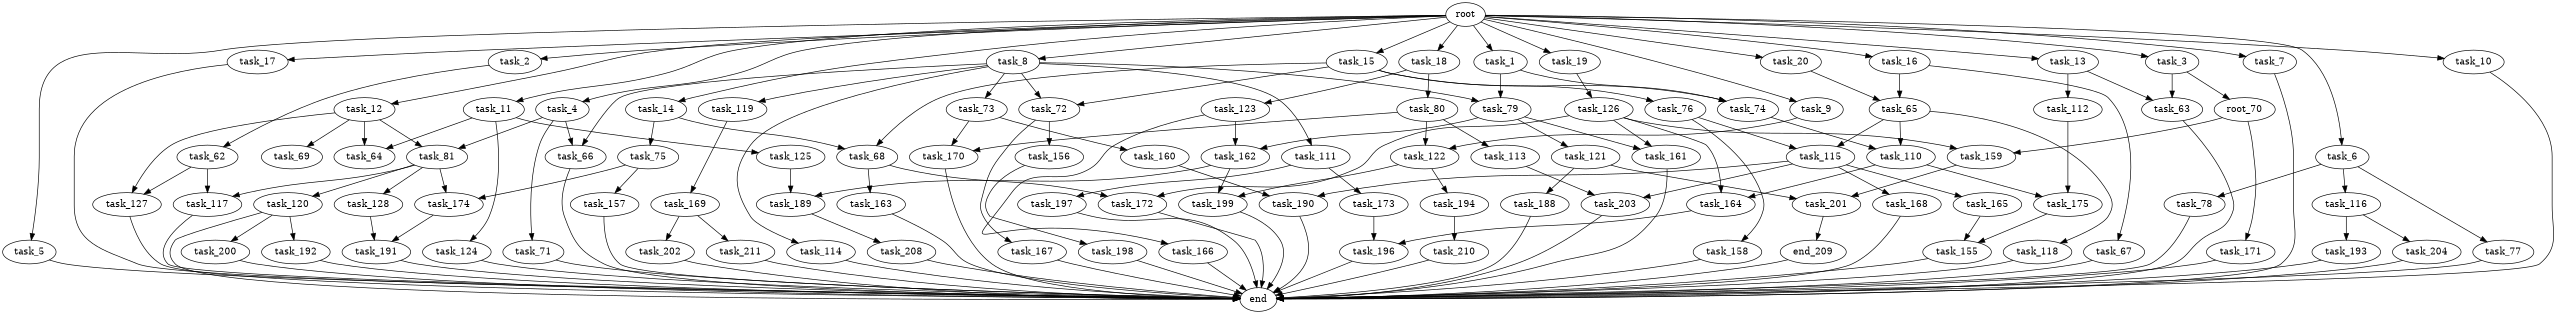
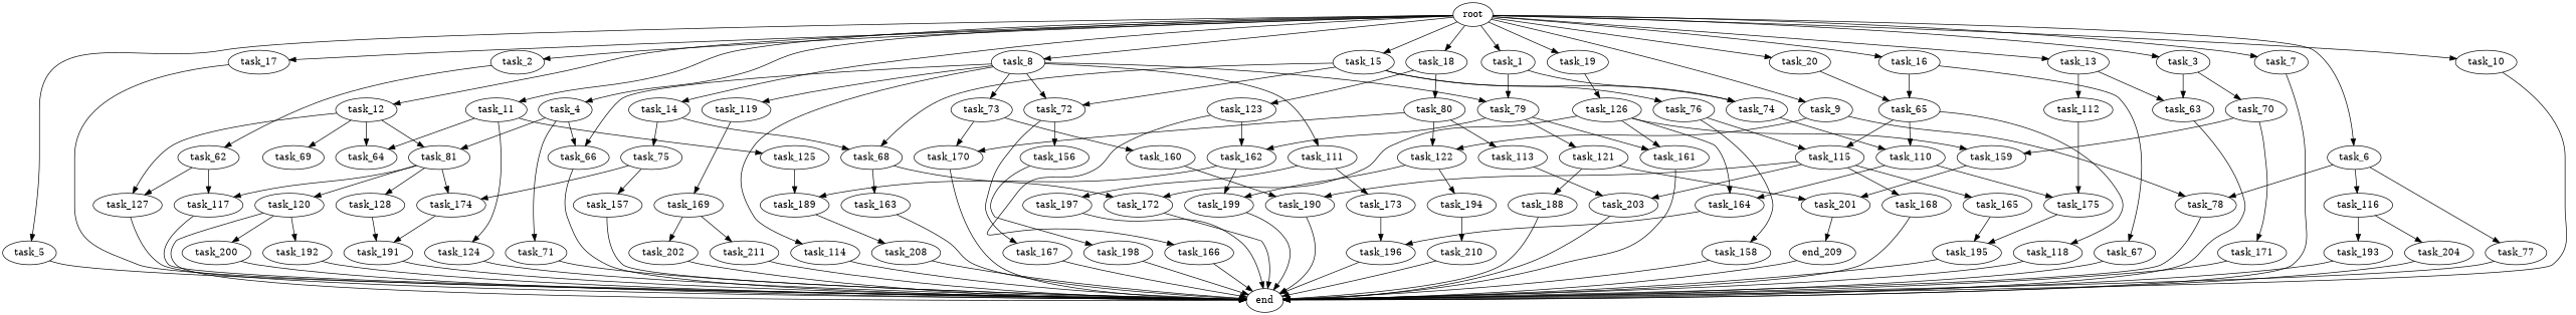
  digraph {
    task_67
    end
    task_193
    task_12
    task_64
    task_69
    task_81
    task_127
    task_117
    task_174
    task_120
    task_128
    n13 [label=end_209]
    task_201
    task_5
    task_162
    task_199
    task_189
    task_208
    task_63
    task_196
    task_164
    task_17
    task_2
    task_62
    task_121
    task_188
    task_168
    task_197
    task_166
    task_169
    task_202
    task_211
    task_79
    task_161
    task_198
    task_77
    task_163
    task_11
    task_125
    task_124
    task_71
    task_167
    task_15
    task_72
    task_74
    task_68
    task_76
    task_156
    task_110
    task_172
    task_115
    task_158
    task_191
    task_190
    task_165
    task_203
    root
    task_8
    task_18
    task_1
    task_3
    task_7
    task_9
    task_4
    task_16
    task_19
    task_20
    task_6
    task_13
    task_10
    task_14
    task_119
    task_114
    task_66
    task_73
    task_111
    task_123
    task_80
-   task_70 [label=root_70]
+   task_70
    task_122
    task_78
    task_65
    task_126
    task_116
    task_112
    task_75
    task_175
    task_160
    task_170
    task_173
    task_113
    task_194
    task_210
    task_200
    task_192
    task_159
-   task_195 [label=task_155]
+   task_195
    task_204
    task_171
    task_157
    task_118
    task_67 -> end
    task_193 -> end
    task_12 -> task_64
    task_12 -> task_69
    task_12 -> task_81
    task_12 -> task_127
    task_81 -> task_117
    task_81 -> task_174
    task_81 -> task_120
    task_81 -> task_128
    task_127 -> end
    task_117 -> end
    task_174 -> task_191
    task_120 -> end
    task_120 -> task_200
    task_120 -> task_192
    task_128 -> task_191
    n13 -> end
    task_201 -> n13
    task_5 -> end
    task_162 -> task_199
    task_162 -> task_189
    task_199 -> end
    task_189 -> task_208
    task_208 -> end
    task_63 -> end
    task_196 -> end
    task_164 -> task_196
    task_17 -> end
    task_2 -> task_62
    task_62 -> task_127
    task_62 -> task_117
    task_121 -> task_201
    task_121 -> task_188
    task_188 -> end
    task_168 -> end
    task_197 -> end
    task_166 -> end
    task_169 -> task_202
    task_169 -> task_211
    task_202 -> end
    task_211 -> end
    task_79 -> task_162
    task_79 -> task_121
    task_79 -> task_161
    task_161 -> end
    task_198 -> end
    task_77 -> end
    task_163 -> end
    task_11 -> task_64
    task_11 -> task_125
    task_11 -> task_124
    task_125 -> task_189
    task_124 -> end
    task_71 -> end
    task_167 -> end
    task_15 -> task_72
    task_15 -> task_74
    task_15 -> task_68
    task_15 -> task_76
    task_72 -> task_167
    task_72 -> task_156
    task_74 -> task_110
    task_68 -> task_163
    task_68 -> task_172
    task_76 -> task_115
    task_76 -> task_158
    task_156 -> task_198
    task_110 -> task_164
    task_110 -> task_175
    task_172 -> end
    task_115 -> task_168
    task_115 -> task_190
    task_115 -> task_165
    task_115 -> task_203
    task_158 -> end
    task_191 -> end
    task_190 -> end
    task_165 -> task_195
    task_203 -> end
    root -> task_12
    root -> task_5
    root -> task_17
    root -> task_2
    root -> task_11
    root -> task_15
    root -> task_8
    root -> task_18
    root -> task_1
    root -> task_3
    root -> task_7
    root -> task_9
    root -> task_4
    root -> task_16
    root -> task_19
    root -> task_20
    root -> task_6
    root -> task_13
    root -> task_10
    root -> task_14
    task_8 -> task_79
    task_8 -> task_72
    task_8 -> task_119
    task_8 -> task_114
    task_8 -> task_66
    task_8 -> task_73
    task_8 -> task_111
    task_18 -> task_123
    task_18 -> task_80
    task_1 -> task_79
    task_1 -> task_74
    task_3 -> task_63
    task_3 -> task_70
    task_7 -> end
    task_9 -> task_122
+   task_9 -> task_78
    task_4 -> task_81
    task_4 -> task_71
    task_4 -> task_66
    task_16 -> task_67
    task_16 -> task_65
    task_19 -> task_126
    task_20 -> task_65
    task_6 -> task_77
    task_6 -> task_78
    task_6 -> task_116
    task_13 -> task_63
    task_13 -> task_112
    task_10 -> end
    task_14 -> task_68
    task_14 -> task_75
    task_119 -> task_169
    task_114 -> end
    task_66 -> end
    task_73 -> task_160
    task_73 -> task_170
    task_111 -> task_197
    task_111 -> task_173
    task_123 -> task_162
    task_123 -> task_166
    task_80 -> task_122
    task_80 -> task_170
    task_80 -> task_113
    task_70 -> task_159
    task_70 -> task_171
    task_122 -> task_199
    task_122 -> task_194
    task_78 -> end
    task_65 -> task_110
    task_65 -> task_115
    task_65 -> task_118
    task_126 -> task_164
    task_126 -> task_161
    task_126 -> task_172
    task_126 -> task_159
    task_116 -> task_193
    task_116 -> task_204
    task_112 -> task_175
    task_75 -> task_174
    task_75 -> task_157
    task_175 -> task_195
    task_160 -> task_190
    task_170 -> end
    task_173 -> task_196
    task_113 -> task_203
    task_194 -> task_210
    task_210 -> end
    task_200 -> end
    task_192 -> end
    task_159 -> task_201
    task_195 -> end
    task_204 -> end
    task_171 -> end
    task_157 -> end
    task_118 -> end
  }
